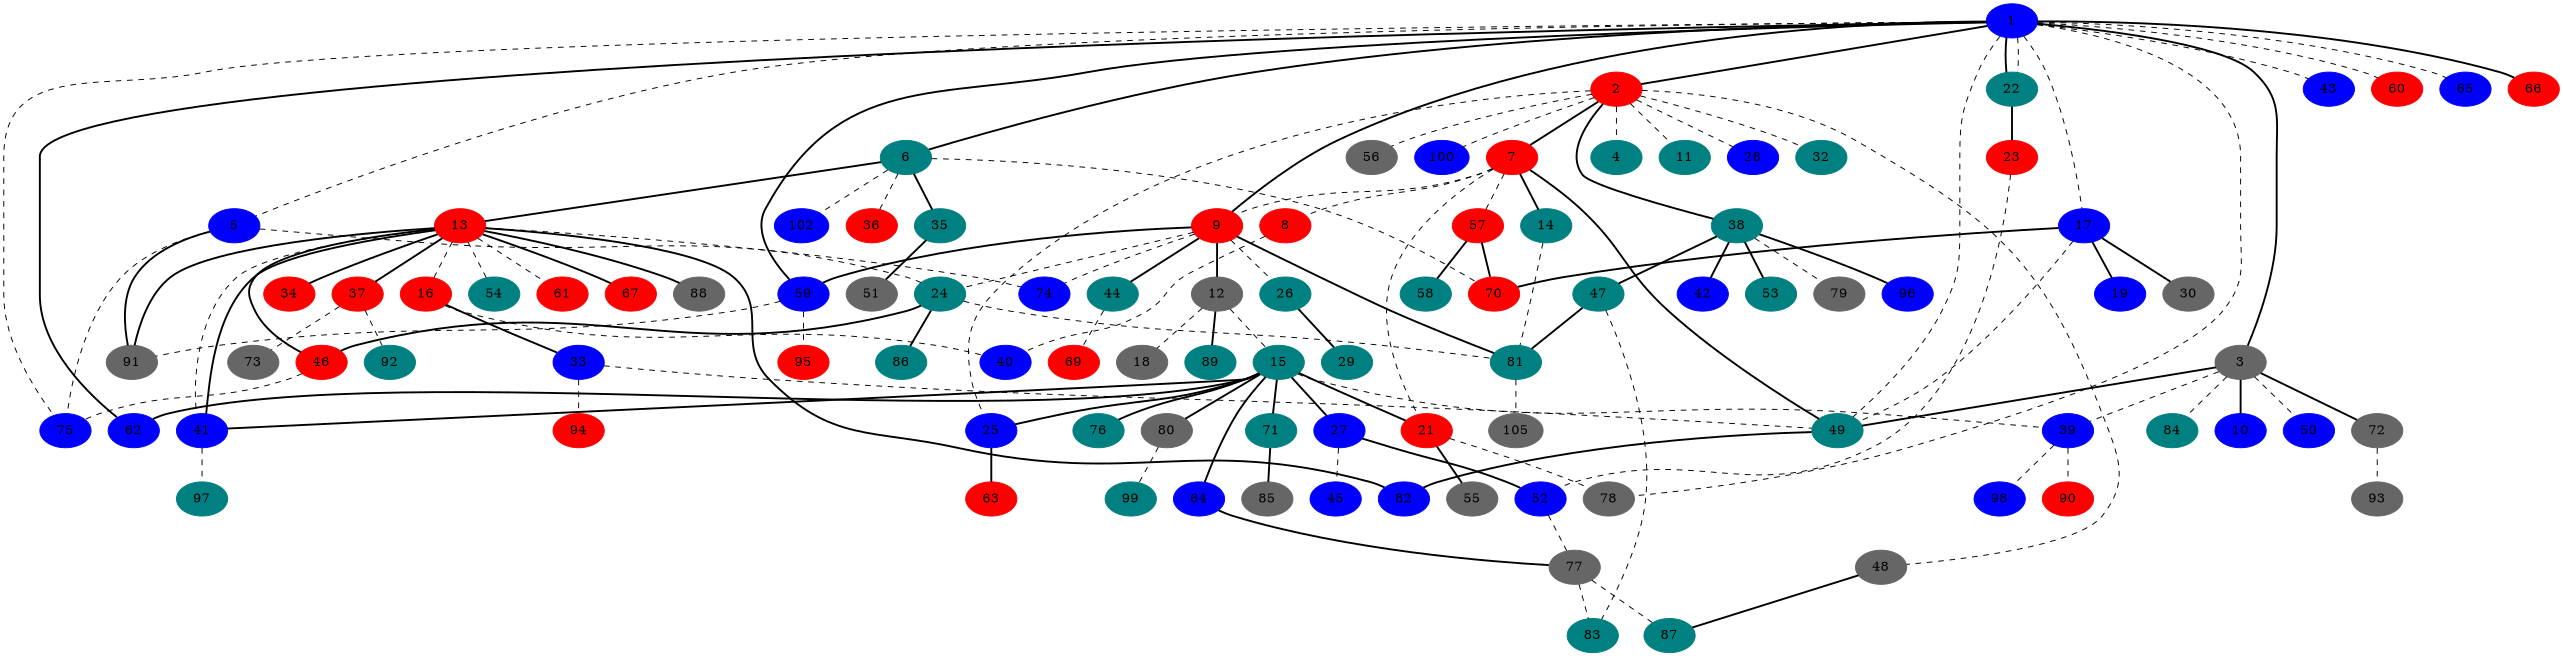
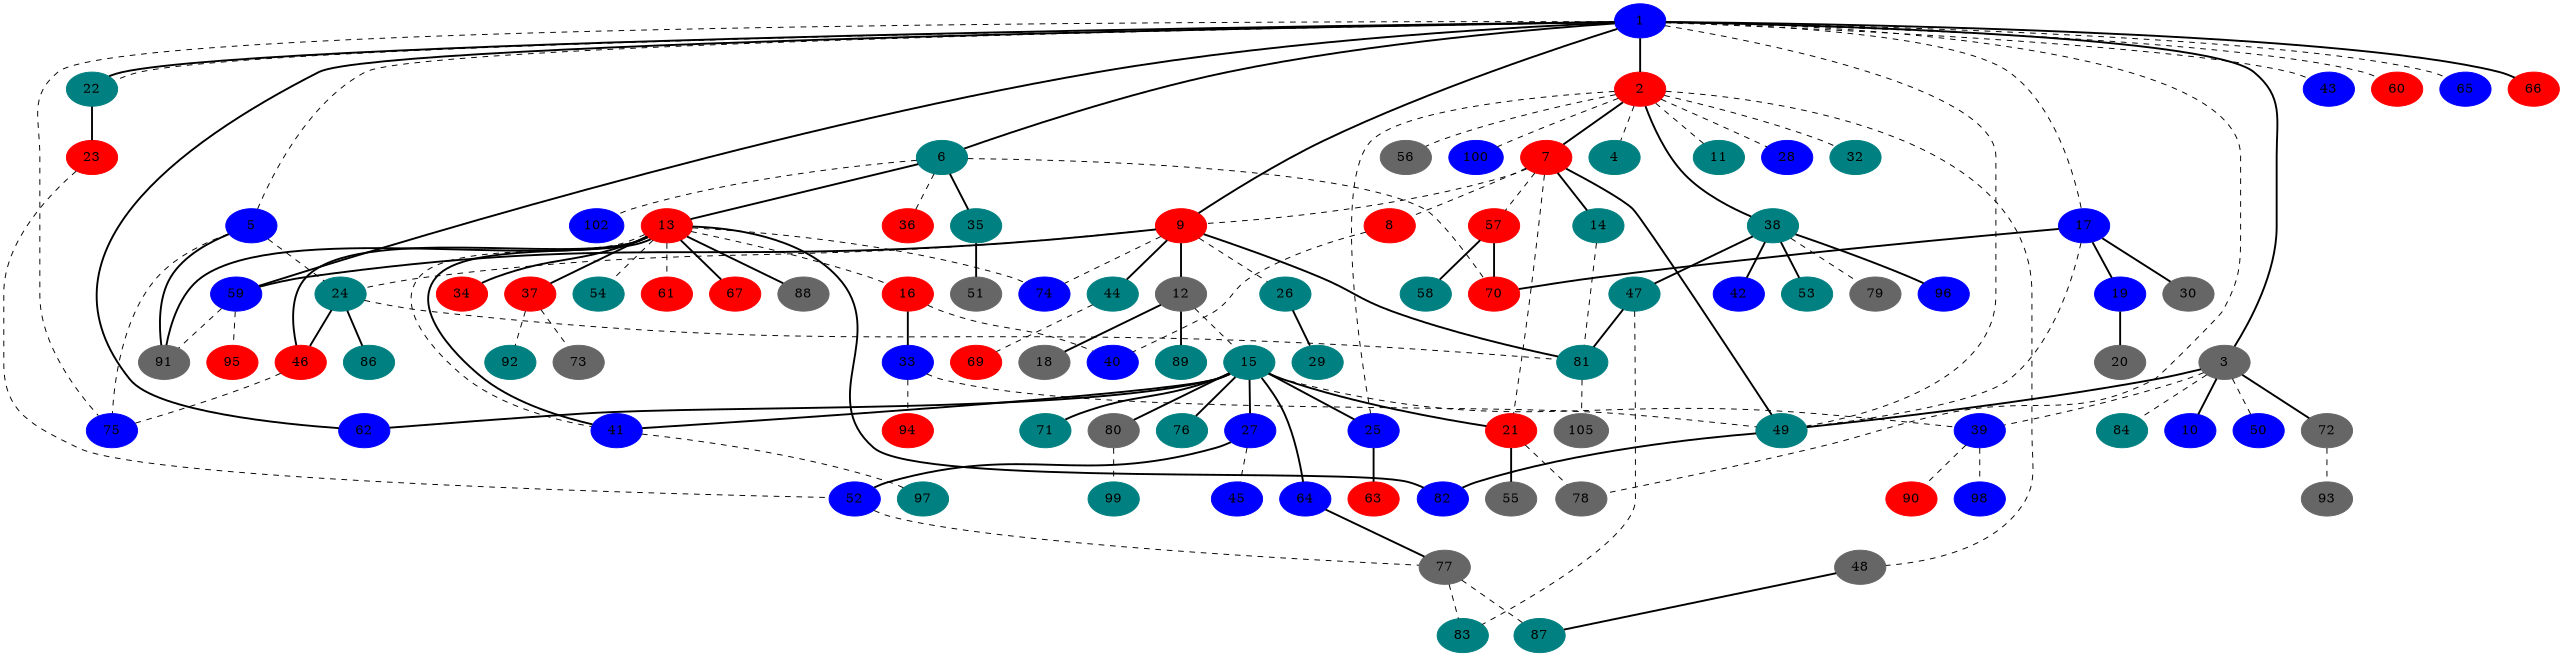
  graph {
    node [color=teal style=filled]
    edge [style=dashed]
    1 [color=blue]
    2 [color=red]
    3 [color=gray40]
    5 [color=blue]
    6
    9 [color=red]
    17 [color=blue]
    22
    43 [color=blue]
    49
    59 [color=blue]
    60 [color=red]
    62 [color=blue]
    65 [color=blue]
    66 [color=red]
    75 [color=blue]
    78 [color=gray40]
    4
    7 [color=red]
    11
    25 [color=blue]
    28 [color=blue]
    32
    38
    48 [color=gray40]
    56 [color=gray40]
    100 [color=blue]
    10 [color=blue]
    39 [color=blue]
    50 [color=blue]
    72 [color=gray40]
    84
    24
    91 [color=gray40]
    13 [color=red]
    35
    36 [color=red]
    70 [color=red]
    102 [color=blue]
    12 [color=gray40]
    26
    44
    74 [color=blue]
    81
    19 [color=blue]
    30 [color=gray40]
    23 [color=red]
    82 [color=blue]
    95 [color=red]
    8 [color=red]
    14
    21 [color=red]
    57 [color=red]
    63 [color=red]
    42 [color=blue]
    47
    53
    79 [color=gray40]
    96 [color=blue]
    87
    90 [color=red]
    98 [color=blue]
    93 [color=gray40]
    46 [color=red]
    86
    16 [color=red]
    34 [color=red]
    37 [color=red]
    41 [color=blue]
    54
    61 [color=red]
    67 [color=red]
    88 [color=gray40]
    51 [color=gray40]
    40 [color=blue]
    55 [color=gray40]
    58
    15
    18 [color=gray40]
    89
    29
    69 [color=red]
    n83 [color=gray40 label=105]
    27 [color=blue]
    64 [color=blue]
    71
    76
    80 [color=gray40]
    33 [color=blue]
    73 [color=gray40]
    92
    97
    52 [color=blue]
    45 [color=blue]
    77 [color=gray40]
-   85 [color=gray40]
    99
    94 [color=red]
+   20 [color=gray40]
    83
    1 -- 2 [style=bold]
    1 -- 3 [style=bold]
    1 -- 5
    1 -- 6 [style=bold]
    1 -- 9 [style=bold]
    1 -- 17
    1 -- 22 [style=bold]
    1 -- 22
    1 -- 43
    1 -- 49
    1 -- 59 [style=bold]
    1 -- 60
    1 -- 62 [style=bold]
    1 -- 65
    1 -- 66 [style=bold]
    1 -- 75
    1 -- 78
    2 -- 4
    2 -- 7 [style=bold]
    2 -- 11
    2 -- 25
    2 -- 28
    2 -- 32
    2 -- 38 [style=bold]
    2 -- 48
    2 -- 56
    2 -- 100
    3 -- 49 [style=bold]
    3 -- 10 [style=bold]
    3 -- 39
    3 -- 50
    3 -- 72 [style=bold]
    3 -- 84
    5 -- 75
    5 -- 24
    5 -- 91 [style=bold]
    6 -- 13 [style=bold]
    6 -- 35 [style=bold]
    6 -- 36
    6 -- 70
    6 -- 102
    9 -- 59 [style=bold]
    9 -- 24
    9 -- 12 [style=bold]
    9 -- 26
    9 -- 44 [style=bold]
    9 -- 74
    9 -- 81 [style=bold]
    17 -- 49
    17 -- 70 [style=bold]
    17 -- 19 [style=bold]
    17 -- 30 [style=bold]
    22 -- 23 [style=bold]
    49 -- 82 [style=bold]
    59 -- 91
    59 -- 95
    7 -- 9
    7 -- 49 [style=bold]
    7 -- 8
    7 -- 14 [style=bold]
    7 -- 21
    7 -- 57
    25 -- 63 [style=bold]
    38 -- 42 [style=bold]
    38 -- 47 [style=bold]
    38 -- 53 [style=bold]
    38 -- 79
    38 -- 96 [style=bold]
    48 -- 87 [style=bold]
    39 -- 90
    39 -- 98
    72 -- 93
    24 -- 81
    24 -- 46 [style=bold]
    24 -- 86 [style=bold]
    13 -- 91 [style=bold]
    13 -- 74
    13 -- 82 [style=bold]
    13 -- 46 [style=bold]
    13 -- 16
    13 -- 34 [style=bold]
    13 -- 37 [style=bold]
    13 -- 41
    13 -- 41 [style=bold]
    13 -- 54
    13 -- 61
    13 -- 67 [style=bold]
    13 -- 88 [style=bold]
    35 -- 51 [style=bold]
    12 -- 15
-   12 -- 18
+   12 -- 18 [style=bold]
    12 -- 89 [style=bold]
    26 -- 29 [style=bold]
    44 -- 69
    81 -- n83
+   19 -- 20 [style=bold]
    23 -- 52
    8 -- 40
    14 -- 81
    21 -- 78
    21 -- 55 [style=bold]
    57 -- 70 [style=bold]
    57 -- 58 [style=bold]
    47 -- 81 [style=bold]
    47 -- 83
    46 -- 75
    16 -- 40
    16 -- 33 [style=bold]
    37 -- 73
    37 -- 92
    41 -- 97
    15 -- 62 [style=bold]
    15 -- 25 [style=bold]
    15 -- 39
    15 -- 21 [style=bold]
    15 -- 41 [style=bold]
    15 -- 27 [style=bold]
    15 -- 64 [style=bold]
    15 -- 71 [style=bold]
    15 -- 76 [style=bold]
    15 -- 80 [style=bold]
    27 -- 52 [style=bold]
    27 -- 45
    64 -- 77 [style=bold]
-   71 -- 85 [style=bold]
    80 -- 99
    33 -- 49
    33 -- 94
    52 -- 77
    77 -- 87
    77 -- 83
  }
